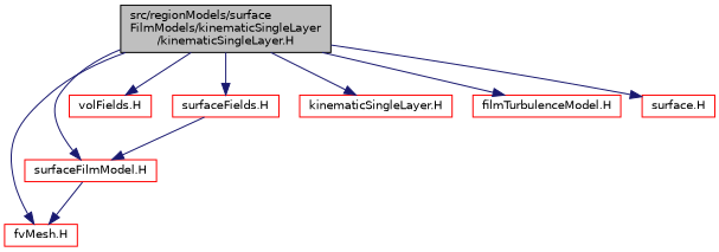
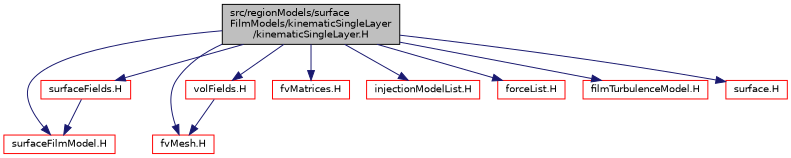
  digraph {
    node [color=red fontname=Helvetica fontsize=10 shape=record]
    edge [color=midnightblue fontname=Helvetica fontsize=10 labelfontname=Helvetica labelfontsize=10 style=solid]
    n1 [color=black fillcolor=grey75 fontcolor=black height=0.2 label="src/regionModels/surface\lFilmModels/kinematicSingleLayer\l/kinematicSingleLayer.H" style=filled width=0.4]
    n2 [height=0.2 label="surfaceFilmModel.H" width=0.4]
    n3 [height=0.2 label="fvMesh.H" width=0.4]
    n4 [height=0.2 label="volFields.H" width=0.4]
    n5 [height=0.2 label="surfaceFields.H" width=0.4]
-   n7 [height=0.2 label="kinematicSingleLayer.H" width=0.4]
+   n6 [height=0.2 label="fvMatrices.H" width=0.4]
+   n7 [height=0.2 label="injectionModelList.H" width=0.4]
+   n8 [height=0.2 label="forceList.H" width=0.4]
    n9 [height=0.2 label="filmTurbulenceModel.H" width=0.4]
    n10 [height=0.2 label="surface.H" width=0.4]
    n1 -> n2
    n1 -> n3
    n1 -> n4
    n1 -> n5
+   n1 -> n6
    n1 -> n7
+   n1 -> n8
    n1 -> n9
    n1 -> n10
-   n2 -> n3
+   n4 -> n3
    n5 -> n2
  }
